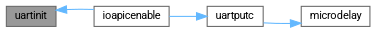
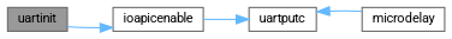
  digraph {
    fontname=Roboto
    rankdir=LR
    node [color=grey40 fillcolor=white fontname=Roboto fontsize=10 shape=box style=filled]
    edge [color=steelblue1 fontname=Roboto fontsize=10 labelfontname=Helvetica labelfontsize=10 style=solid]
    n1 [color=gray40 fillcolor=grey60 fontcolor=black height=0.2 label=uartinit width=0.4]
    n2 [height=0.2 label=ioapicenable width=0.4]
    n3 [height=0.2 label=uartputc width=0.4]
    n4 [height=0.2 label=microdelay width=0.4]
-   n2 -> n1
+   n1 -> n2
    n2 -> n3
-   n3 -> n4
+   n4 -> n3
  }
